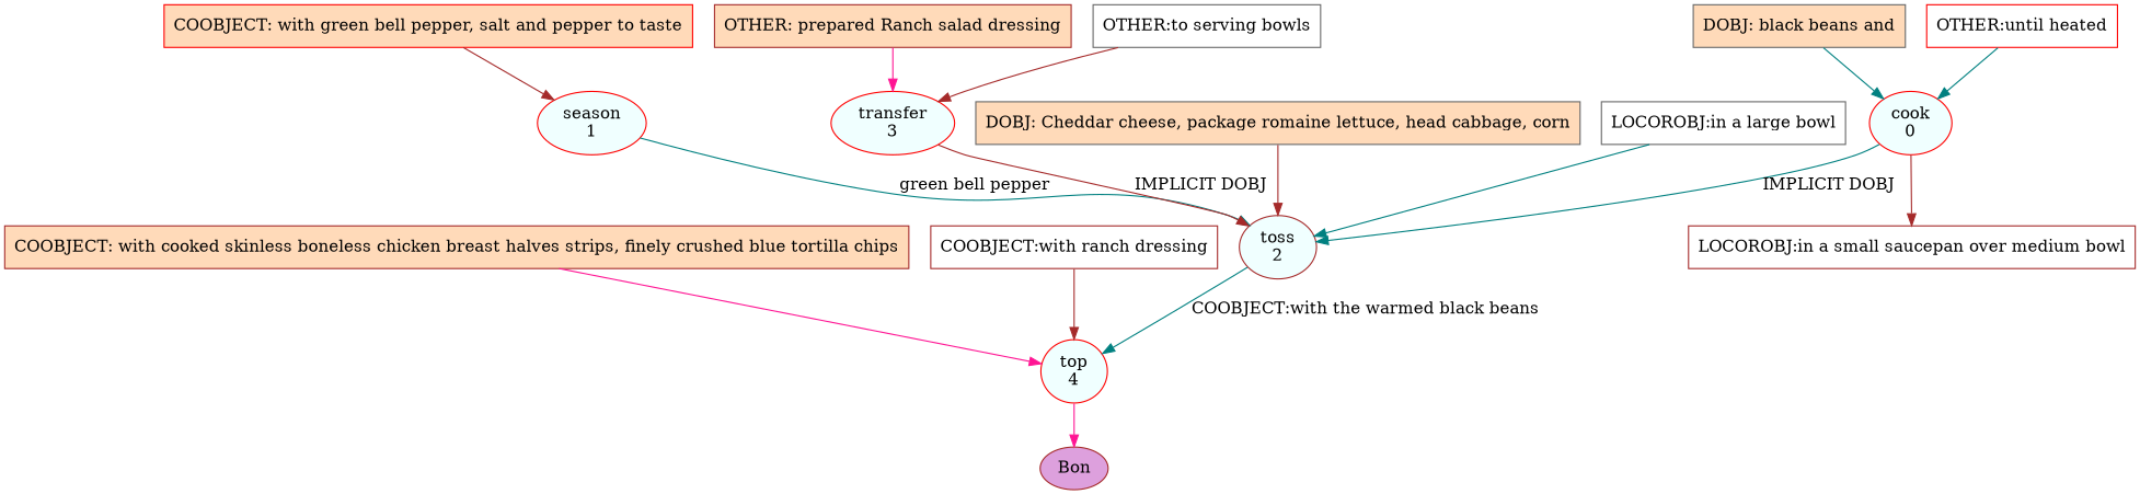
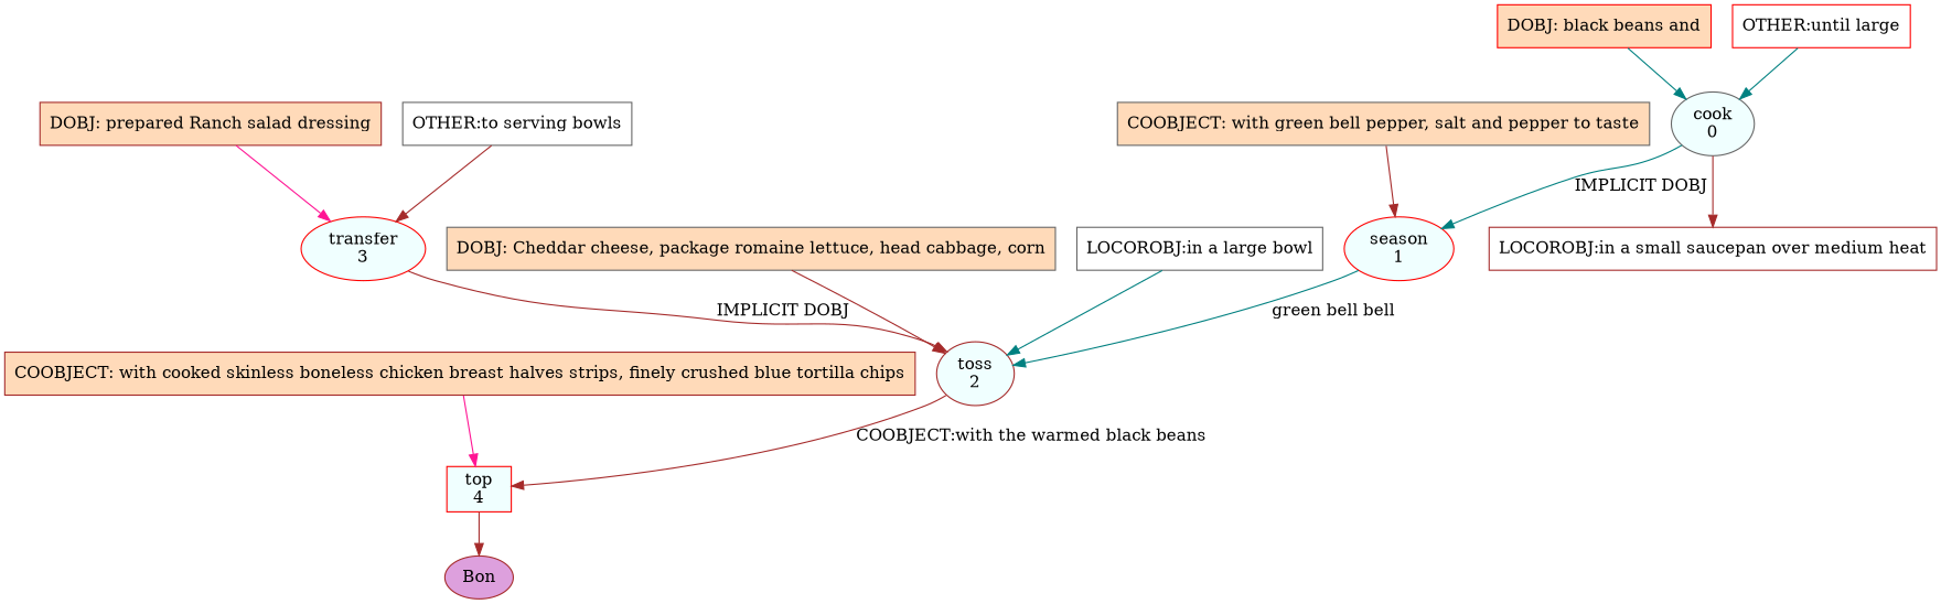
  digraph {
    node [color=brown fillcolor=azure shape=box style=filled]
    edge [color=brown]
-   n1 [color=red label="cook\n0" shape=oval]
+   n1 [color=gray40 label="cook\n0" shape=oval]
    n2 [color=red label="season\n1" shape=oval]
-   n3 [fillcolor=white label="LOCOROBJ:in a small saucepan over medium bowl"]
+   n3 [fillcolor=white label="LOCOROBJ:in a small saucepan over medium heat"]
    n4 [label="toss\n2" shape=oval]
-   n5 [color=red label="top\n4" shape=oval]
+   n5 [color=red label="top\n4"]
    n6 [fillcolor=plum label=Bon shape=oval]
    n7 [color=red label="transfer\n3" shape=oval]
-   n8 [color=gray40 fillcolor=peachpuff label="DOBJ: black beans and"]
-   n9 [color=red fillcolor=white label="OTHER:until heated"]
-   n10 [fillcolor=peachpuff label="OTHER: prepared Ranch salad dressing"]
+   n8 [color=red fillcolor=peachpuff label="DOBJ: black beans and"]
+   n9 [color=red fillcolor=white label="OTHER:until large"]
+   n10 [fillcolor=peachpuff label="DOBJ: prepared Ranch salad dressing"]
    n11 [color=gray40 fillcolor=white label="OTHER:to serving bowls"]
-   n12 [color=red fillcolor=peachpuff label="COOBJECT: with green bell pepper, salt and pepper to taste"]
+   n12 [color=gray40 fillcolor=peachpuff label="COOBJECT: with green bell pepper, salt and pepper to taste"]
    n13 [color=gray40 fillcolor=peachpuff label="DOBJ: Cheddar cheese, package romaine lettuce, head cabbage, corn"]
    n14 [color=gray40 fillcolor=white label="LOCOROBJ:in a large bowl"]
    n15 [fillcolor=peachpuff label="COOBJECT: with cooked skinless boneless chicken breast halves strips, finely crushed blue tortilla chips"]
-   n16 [fillcolor=white label="COOBJECT:with ranch dressing"]
-   n1 -> n4 [color=teal label="IMPLICIT DOBJ"]
+   n1 -> n2 [color=teal label="IMPLICIT DOBJ"]
    n1 -> n3
-   n2 -> n4 [color=teal label=" green bell pepper "]
-   n4 -> n5 [color=teal label="COOBJECT:with the warmed black beans "]
-   n5 -> n6 [color=deeppink]
+   n2 -> n4 [color=teal label=" green bell bell "]
+   n4 -> n5 [label="COOBJECT:with the warmed black beans "]
+   n5 -> n6
    n7 -> n4 [label="IMPLICIT DOBJ"]
    n8 -> n1 [color=teal]
    n9 -> n1 [color=teal]
    n10 -> n7 [color=deeppink]
    n11 -> n7
    n12 -> n2
    n13 -> n4
    n14 -> n4 [color=teal]
    n15 -> n5 [color=deeppink]
-   n16 -> n5
  }
